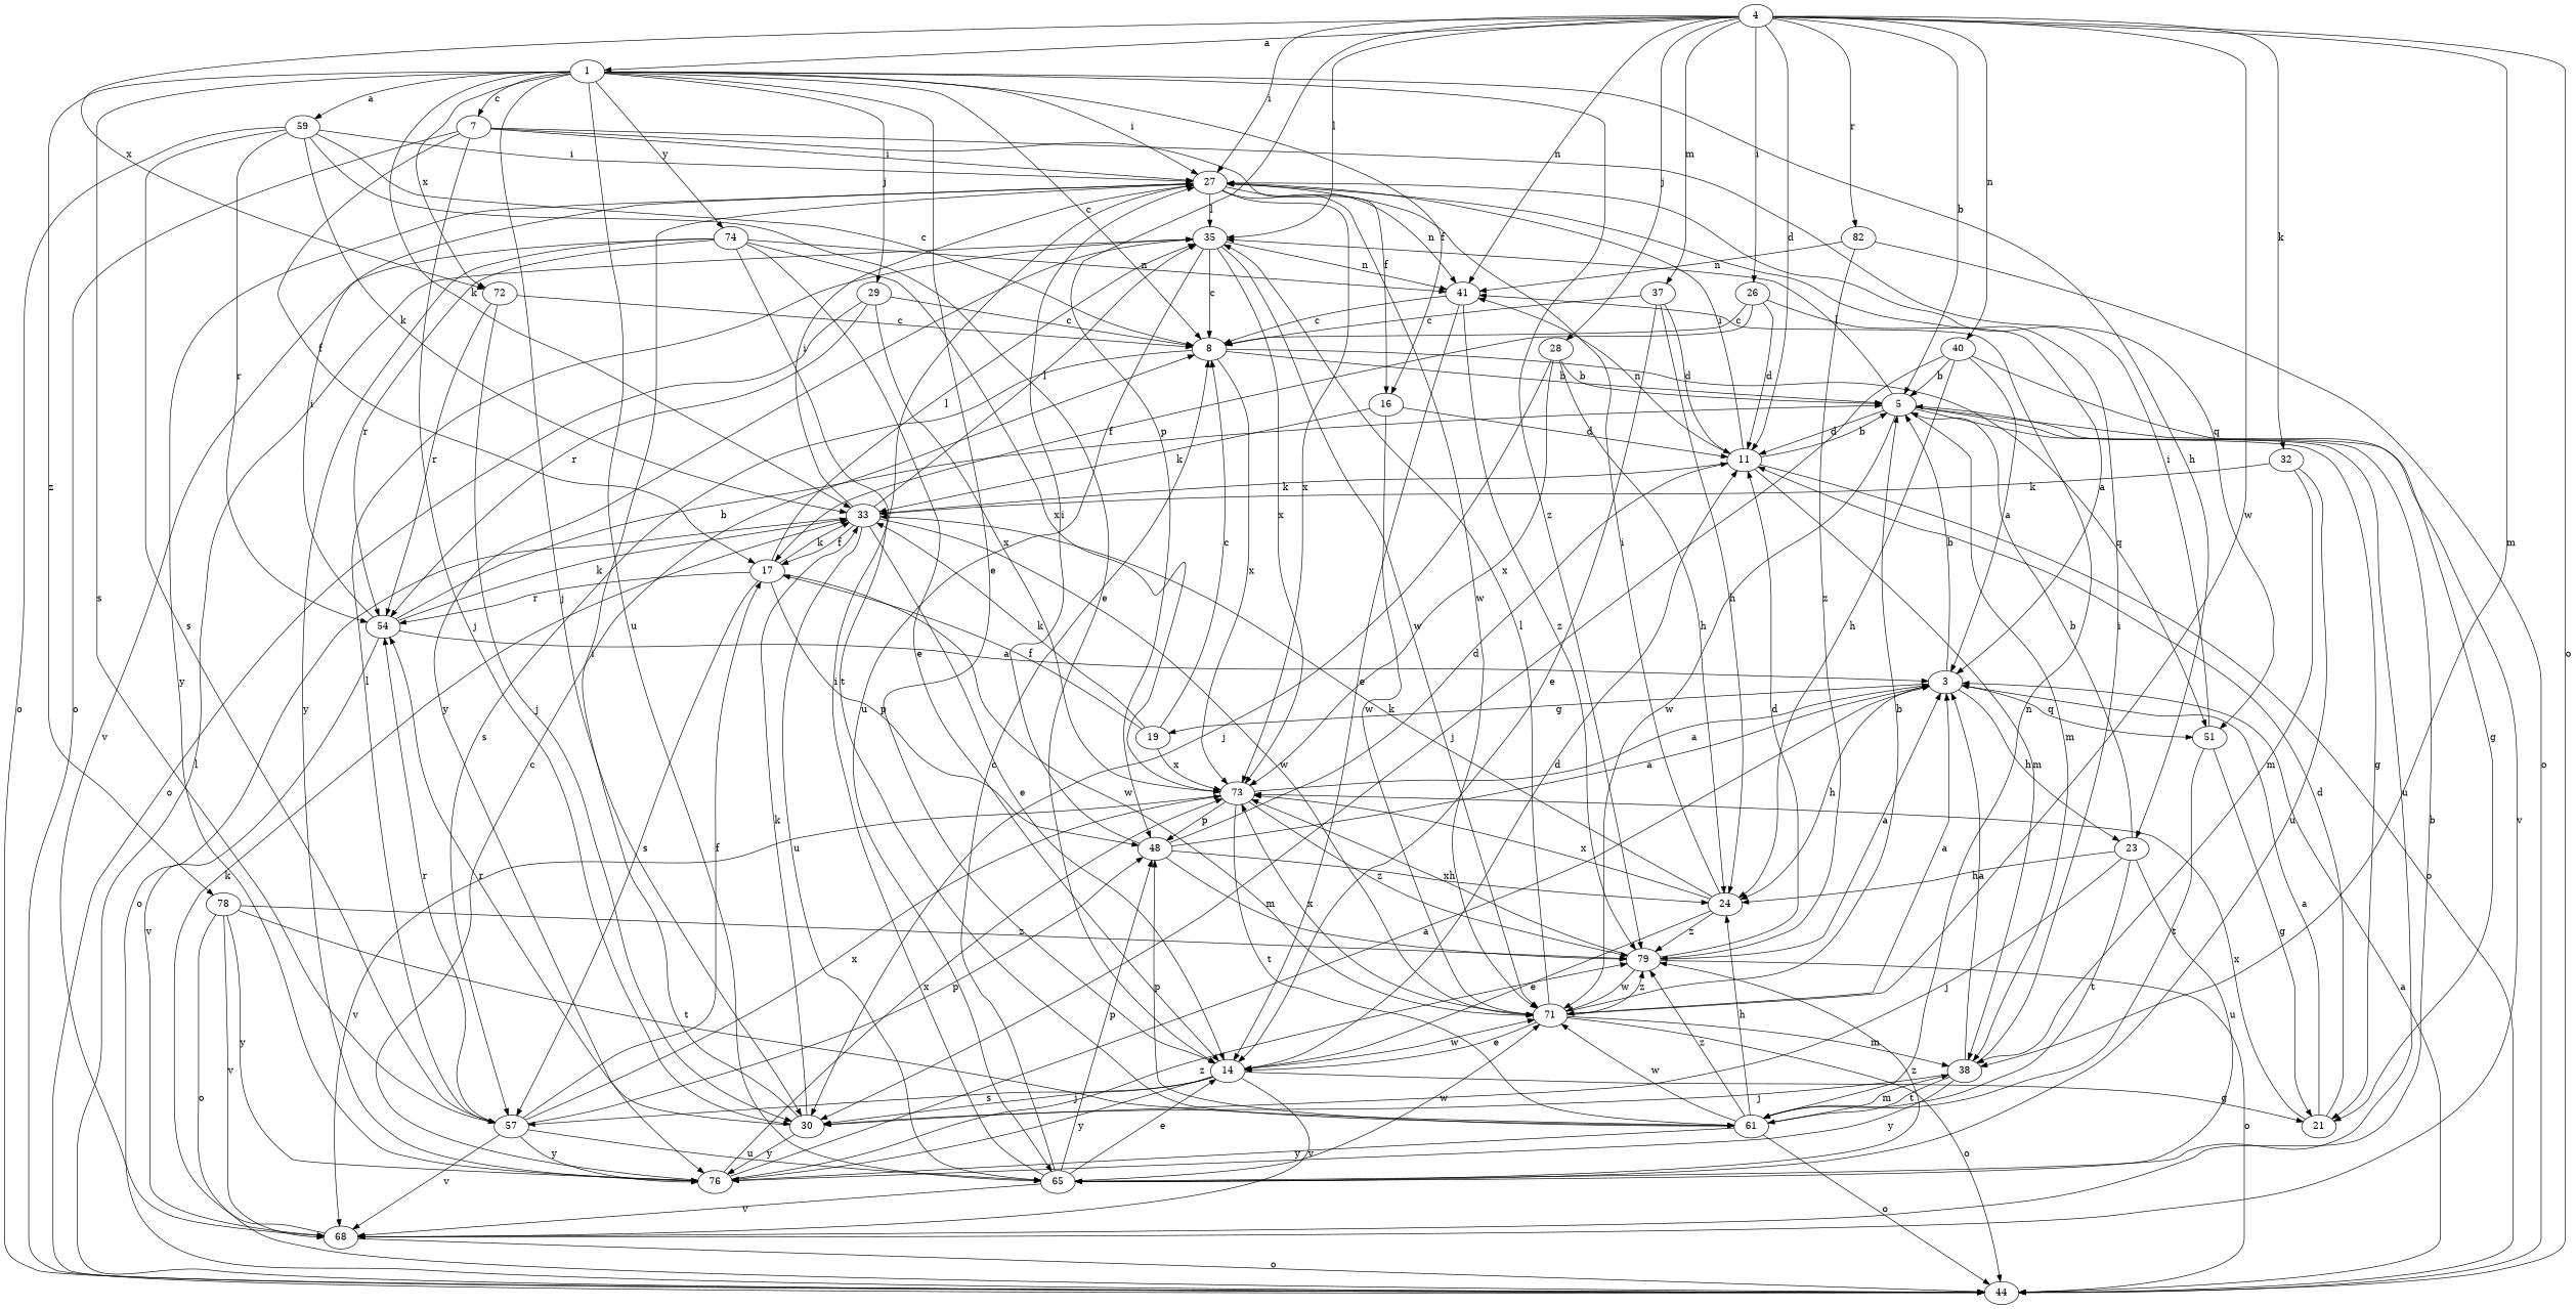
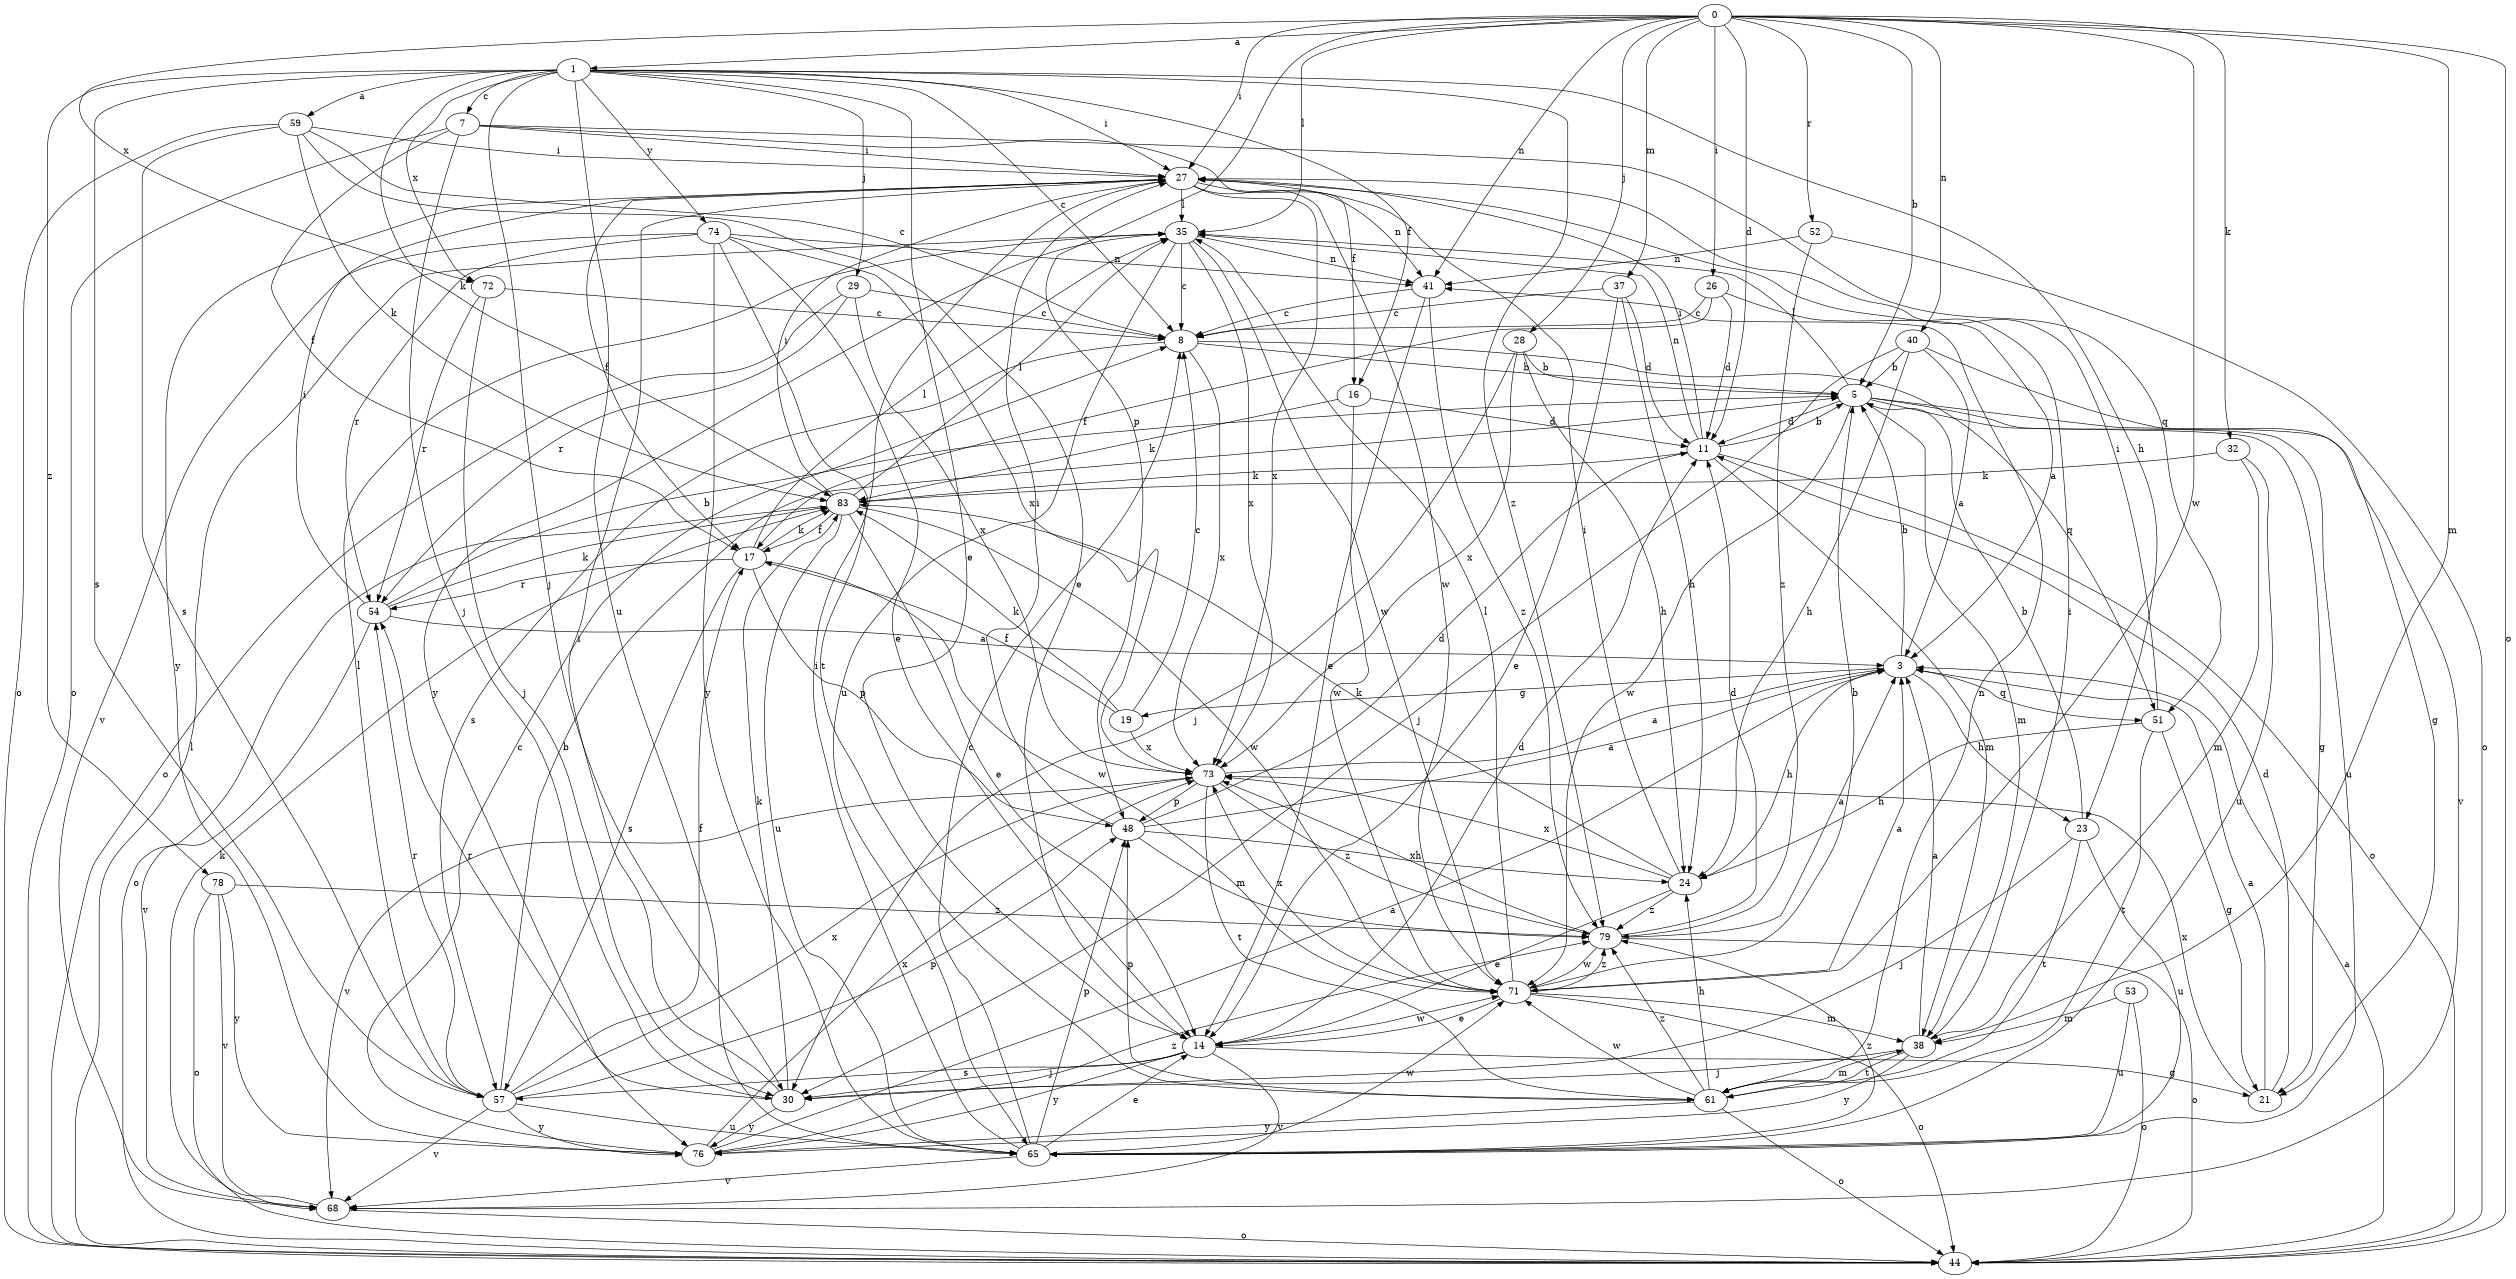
  strict digraph {
-   0 [label=4]
+   0
    1
    5
    11
    26
    27
    28
    32
    35
    37
    38
    40
    41
    44
    48
-   52 [label=82]
+   52
    71
    72
    7
    8
    14
    16
    23
    29
    30
-   33
+   33 [label=83]
    57
    59
    65
    74
    78
    79
    21
    68
    3
    17
    76
    73
    24
    61
    54
    51
    19
+   53
    0 -> 1 [label=a]
    0 -> 5 [label=b]
    0 -> 11 [label=d]
    0 -> 26 [label=i]
    0 -> 27 [label=i]
    0 -> 28 [label=j]
    0 -> 32 [label=k]
    0 -> 35 [label=l]
    0 -> 37 [label=m]
    0 -> 38 [label=m]
    0 -> 40 [label=n]
    0 -> 41 [label=n]
    0 -> 44 [label=o]
    0 -> 48 [label=p]
    0 -> 52 [label=r]
    0 -> 71 [label=w]
    0 -> 72 [label=x]
    1 -> 27 [label=i]
    1 -> 72 [label=x]
    1 -> 7 [label=c]
    1 -> 8 [label=c]
    1 -> 14 [label=e]
    1 -> 16 [label=f]
    1 -> 23 [label=h]
    1 -> 29 [label=j]
    1 -> 30 [label=j]
    1 -> 33 [label=k]
    1 -> 57 [label=s]
    1 -> 59 [label=a]
    1 -> 65 [label=u]
    1 -> 74 [label=y]
    1 -> 78 [label=z]
    1 -> 79 [label=z]
    5 -> 11 [label=d]
    5 -> 35 [label=l]
    5 -> 38 [label=m]
    5 -> 71 [label=w]
    5 -> 65 [label=u]
    5 -> 21 [label=g]
    5 -> 68 [label=v]
    11 -> 5 [label=b]
    11 -> 27 [label=i]
    11 -> 38 [label=m]
-   11 -> 41 [label=n]
+   11 -> 35 [label=n]
    11 -> 44 [label=o]
    11 -> 33 [label=k]
    26 -> 11 [label=d]
    26 -> 8 [label=c]
    26 -> 3 [label=a]
    26 -> 17 [label=f]
    27 -> 35 [label=l]
    27 -> 41 [label=n]
    27 -> 71 [label=w]
+   27 -> 17 [label=f]
    27 -> 76 [label=y]
    27 -> 73 [label=x]
    28 -> 5 [label=b]
    28 -> 30 [label=j]
    28 -> 73 [label=x]
    28 -> 24 [label=h]
    32 -> 38 [label=m]
    32 -> 33 [label=k]
    32 -> 65 [label=u]
    35 -> 41 [label=n]
    35 -> 71 [label=w]
    35 -> 8 [label=c]
    35 -> 65 [label=u]
    35 -> 76 [label=y]
    35 -> 73 [label=x]
    37 -> 11 [label=d]
    37 -> 8 [label=c]
    37 -> 14 [label=e]
    37 -> 24 [label=h]
    38 -> 27 [label=i]
    38 -> 30 [label=j]
    38 -> 3 [label=a]
    38 -> 76 [label=y]
    38 -> 61 [label=t]
    40 -> 5 [label=b]
    40 -> 30 [label=j]
    40 -> 21 [label=g]
    40 -> 3 [label=a]
    40 -> 24 [label=h]
    41 -> 8 [label=c]
    41 -> 14 [label=e]
    41 -> 79 [label=z]
    44 -> 35 [label=l]
    44 -> 3 [label=a]
    48 -> 11 [label=d]
    48 -> 27 [label=i]
    48 -> 79 [label=m]
    48 -> 3 [label=a]
    48 -> 24 [label=h]
    52 -> 41 [label=n]
    52 -> 44 [label=o]
    52 -> 79 [label=z]
    71 -> 5 [label=b]
    71 -> 35 [label=l]
    71 -> 38 [label=m]
    71 -> 44 [label=o]
    71 -> 14 [label=e]
    71 -> 79 [label=z]
    71 -> 3 [label=a]
    71 -> 73 [label=x]
    72 -> 8 [label=c]
    72 -> 30 [label=j]
    72 -> 54 [label=r]
    7 -> 27 [label=i]
    7 -> 44 [label=o]
    7 -> 16 [label=f]
    7 -> 30 [label=j]
    7 -> 17 [label=f]
    7 -> 51 [label=q]
    8 -> 5 [label=b]
    8 -> 57 [label=s]
    8 -> 73 [label=x]
    8 -> 51 [label=q]
    14 -> 11 [label=d]
    14 -> 71 [label=w]
    14 -> 30 [label=j]
    14 -> 57 [label=s]
    14 -> 21 [label=g]
    14 -> 68 [label=v]
    14 -> 76 [label=y]
    16 -> 11 [label=d]
    16 -> 71 [label=w]
    16 -> 33 [label=k]
    23 -> 5 [label=b]
    23 -> 30 [label=j]
    23 -> 65 [label=u]
-   23 -> 24 [label=h]
+   51 -> 24 [label=h]
    23 -> 61 [label=t]
    29 -> 44 [label=o]
    29 -> 8 [label=c]
    29 -> 73 [label=x]
    29 -> 54 [label=r]
    30 -> 27 [label=i]
    30 -> 33 [label=k]
    30 -> 76 [label=y]
    30 -> 54 [label=r]
    33 -> 27 [label=i]
    33 -> 35 [label=l]
    33 -> 44 [label=o]
    33 -> 71 [label=w]
    33 -> 14 [label=e]
    33 -> 65 [label=u]
    33 -> 17 [label=f]
    57 -> 35 [label=l]
    57 -> 48 [label=p]
    57 -> 65 [label=u]
    57 -> 68 [label=v]
    57 -> 17 [label=f]
    57 -> 76 [label=y]
    57 -> 73 [label=x]
    57 -> 54 [label=r]
    59 -> 27 [label=i]
    59 -> 44 [label=o]
    59 -> 8 [label=c]
    59 -> 14 [label=e]
    59 -> 33 [label=k]
    59 -> 57 [label=s]
-   59 -> 54 [label=r]
    65 -> 27 [label=i]
    65 -> 48 [label=p]
    65 -> 71 [label=w]
    65 -> 8 [label=c]
    65 -> 14 [label=e]
    65 -> 79 [label=z]
    65 -> 68 [label=v]
    74 -> 41 [label=n]
    74 -> 14 [label=e]
    74 -> 68 [label=v]
-   74 -> 76 [label=y]
+   74 -> 65 [label=y]
    74 -> 73 [label=x]
    74 -> 61 [label=t]
    74 -> 54 [label=r]
    78 -> 44 [label=o]
    78 -> 79 [label=z]
    78 -> 68 [label=v]
    78 -> 76 [label=y]
-   78 -> 61 [label=t]
    79 -> 11 [label=d]
    79 -> 44 [label=o]
    79 -> 71 [label=w]
    79 -> 3 [label=a]
    79 -> 73 [label=x]
    21 -> 11 [label=d]
    21 -> 3 [label=a]
    21 -> 73 [label=x]
-   68 -> 5 [label=b]
+   57 -> 5 [label=b]
    68 -> 44 [label=o]
    68 -> 33 [label=k]
    3 -> 5 [label=b]
    3 -> 23 [label=h]
    3 -> 24 [label=h]
    3 -> 51 [label=q]
    3 -> 19 [label=g]
    17 -> 35 [label=l]
    17 -> 48 [label=p]
    17 -> 71 [label=w]
    17 -> 33 [label=k]
    17 -> 57 [label=s]
    17 -> 54 [label=r]
    76 -> 8 [label=c]
    76 -> 79 [label=z]
    76 -> 3 [label=a]
    76 -> 73 [label=x]
    73 -> 48 [label=p]
    73 -> 79 [label=z]
    73 -> 68 [label=v]
    73 -> 3 [label=a]
    73 -> 61 [label=t]
    24 -> 27 [label=i]
    24 -> 14 [label=e]
    24 -> 33 [label=k]
    24 -> 79 [label=z]
    24 -> 73 [label=x]
    61 -> 38 [label=m]
    61 -> 41 [label=n]
    61 -> 44 [label=o]
    61 -> 48 [label=p]
    61 -> 71 [label=w]
    61 -> 79 [label=z]
    61 -> 76 [label=y]
    61 -> 24 [label=h]
    54 -> 5 [label=b]
    54 -> 27 [label=i]
    54 -> 33 [label=k]
    54 -> 68 [label=v]
    54 -> 3 [label=a]
    51 -> 27 [label=i]
    51 -> 21 [label=g]
    51 -> 61 [label=t]
    19 -> 8 [label=c]
    19 -> 33 [label=k]
    19 -> 17 [label=f]
    19 -> 73 [label=x]
+   53 -> 38 [label=m]
+   53 -> 44 [label=o]
+   53 -> 65 [label=u]
  }
